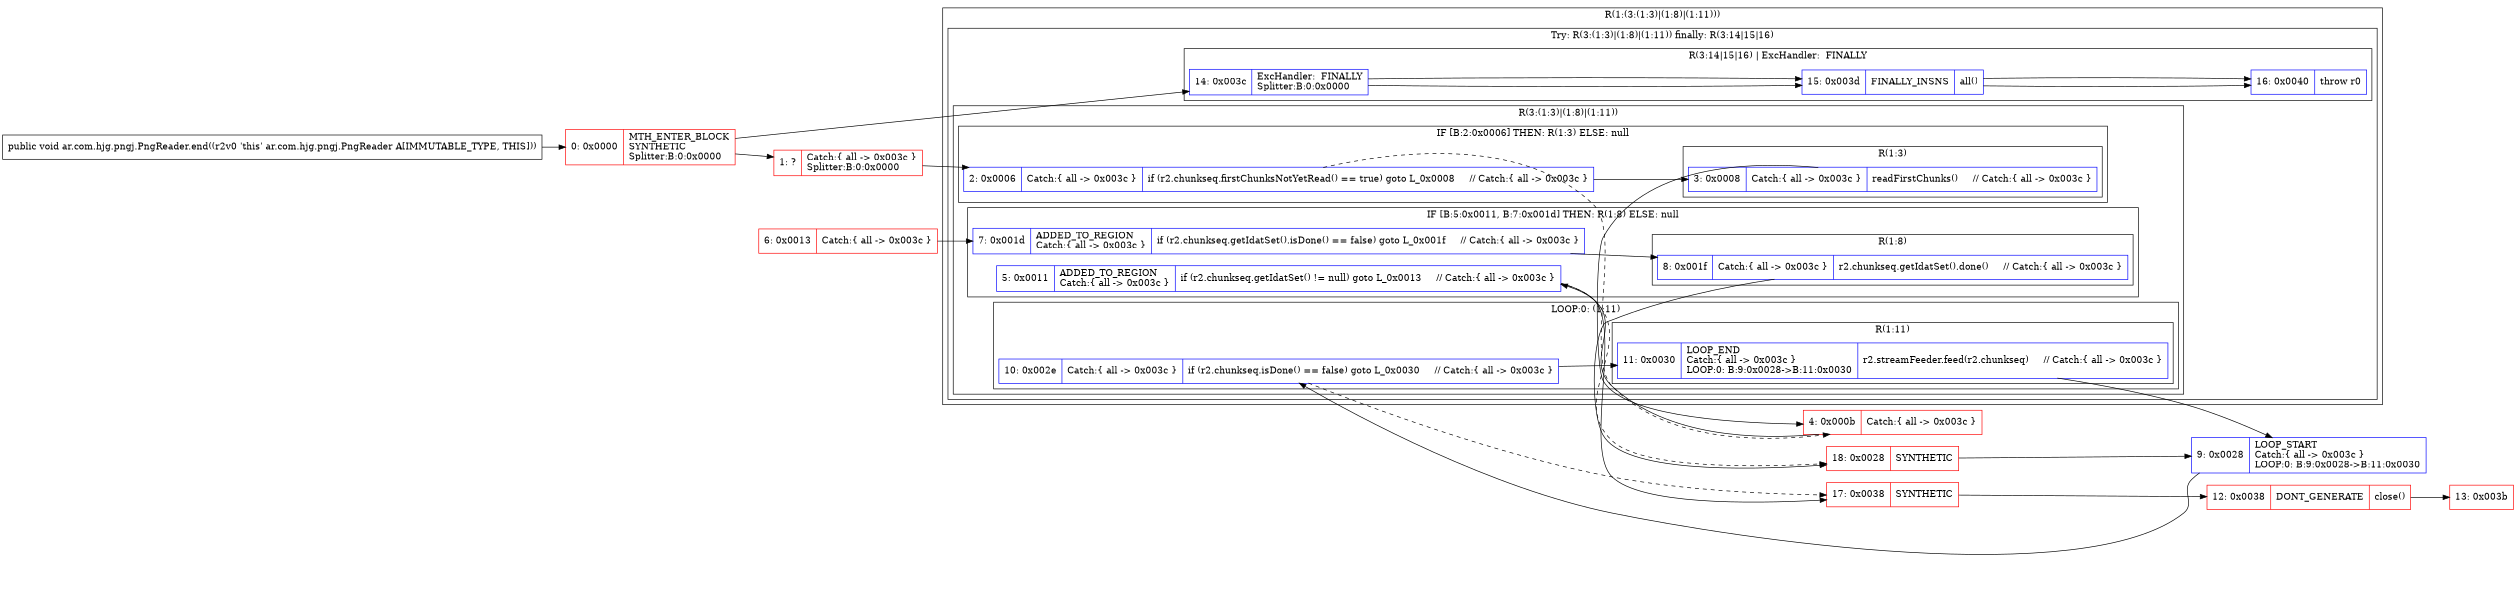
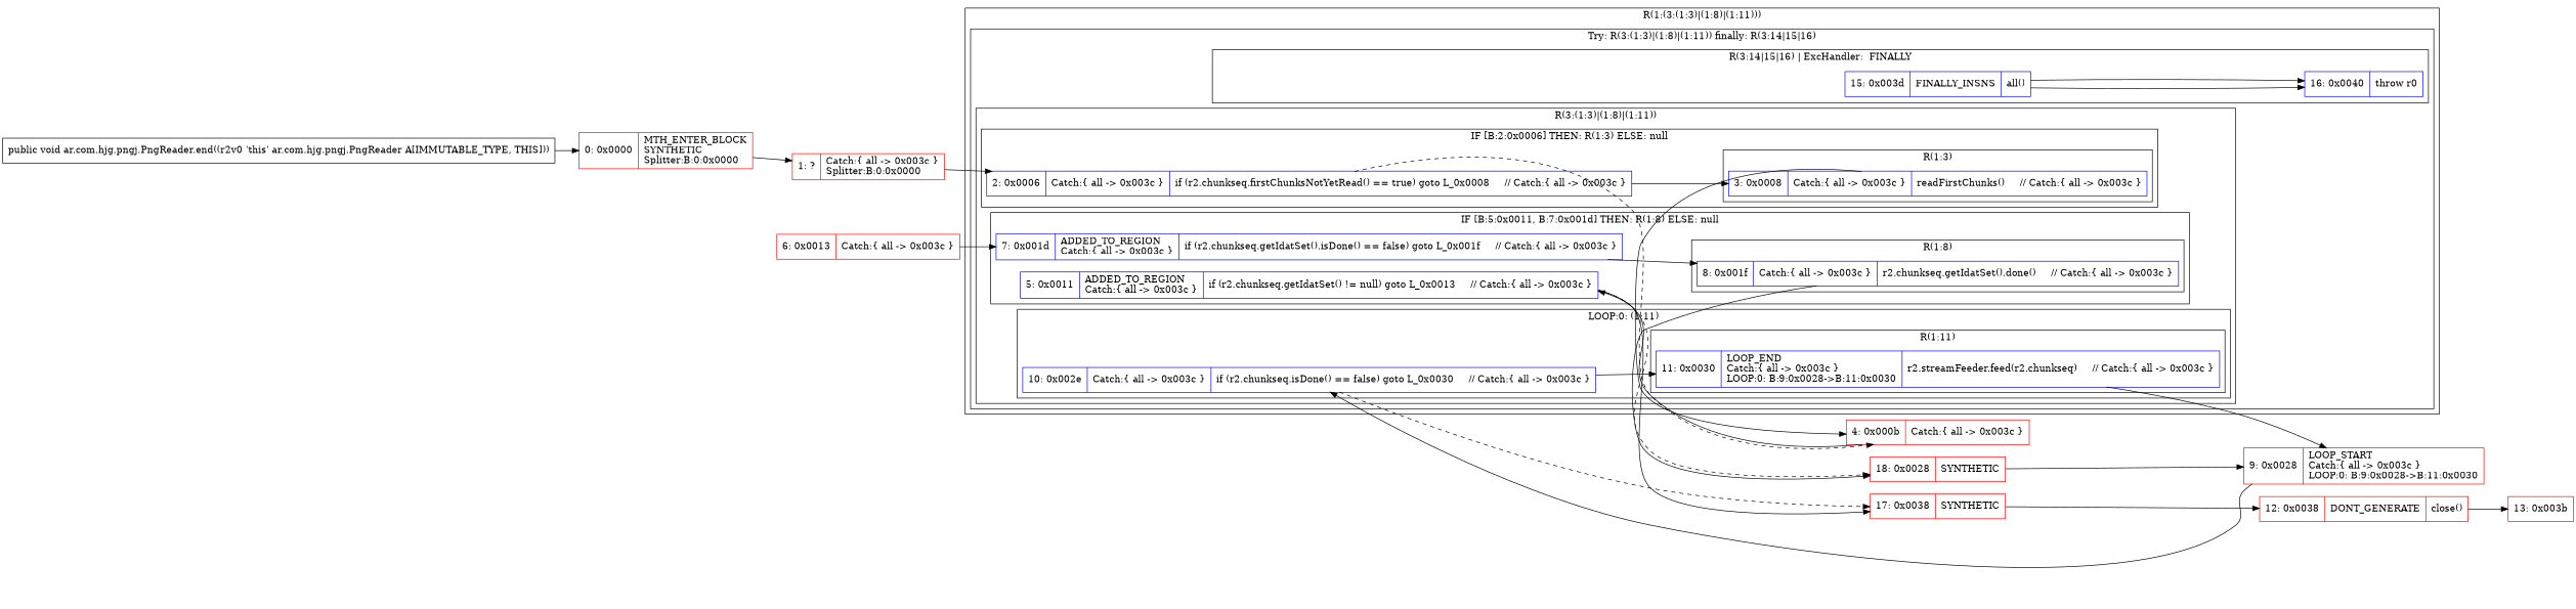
  digraph {
    rankdir=LR
    node [color=blue shape=record]
    n1 [label="{3\:\ 0x0008|Catch:\{ all \-\> 0x003c \}\l|readFirstChunks()     \/\/ Catch:\{ all \-\> 0x003c \}\l}"]
    n2 [label="{2\:\ 0x0006|Catch:\{ all \-\> 0x003c \}\l|if (r2.chunkseq.firstChunksNotYetRead() == true) goto L_0x0008     \/\/ Catch:\{ all \-\> 0x003c \}\l}"]
    n3 [label="{8\:\ 0x001f|Catch:\{ all \-\> 0x003c \}\l|r2.chunkseq.getIdatSet().done()     \/\/ Catch:\{ all \-\> 0x003c \}\l}"]
    n4 [label="{5\:\ 0x0011|ADDED_TO_REGION\lCatch:\{ all \-\> 0x003c \}\l|if (r2.chunkseq.getIdatSet() != null) goto L_0x0013     \/\/ Catch:\{ all \-\> 0x003c \}\l}"]
    n5 [label="{7\:\ 0x001d|ADDED_TO_REGION\lCatch:\{ all \-\> 0x003c \}\l|if (r2.chunkseq.getIdatSet().isDone() == false) goto L_0x001f     \/\/ Catch:\{ all \-\> 0x003c \}\l}"]
    n6 [label="{11\:\ 0x0030|LOOP_END\lCatch:\{ all \-\> 0x003c \}\lLOOP:0: B:9:0x0028\-\>B:11:0x0030\l|r2.streamFeeder.feed(r2.chunkseq)     \/\/ Catch:\{ all \-\> 0x003c \}\l}"]
    n7 [label="{10\:\ 0x002e|Catch:\{ all \-\> 0x003c \}\l|if (r2.chunkseq.isDone() == false) goto L_0x0030     \/\/ Catch:\{ all \-\> 0x003c \}\l}"]
-   n8 [label="{14\:\ 0x003c|ExcHandler:  FINALLY\lSplitter:B:0:0x0000\l}"]
    n9 [label="{15\:\ 0x003d|FINALLY_INSNS\l|all()\l}"]
    n10 [label="{16\:\ 0x0040|throw r0\l}"]
    n11 [color=red label="{4\:\ 0x000b|Catch:\{ all \-\> 0x003c \}\l}"]
    n12 [color=red label="{18\:\ 0x0028|SYNTHETIC\l}"]
    n13 [color=red label="{17\:\ 0x0038|SYNTHETIC\l}"]
-   n14 [label="{9\:\ 0x0028|LOOP_START\lCatch:\{ all \-\> 0x003c \}\lLOOP:0: B:9:0x0028\-\>B:11:0x0030\l}"]
+   n14 [color=red label="{9\:\ 0x0028|LOOP_START\lCatch:\{ all \-\> 0x003c \}\lLOOP:0: B:9:0x0028\-\>B:11:0x0030\l}"]
    n15 [color=red label="{6\:\ 0x0013|Catch:\{ all \-\> 0x003c \}\l}"]
    n16 [color=red label="{12\:\ 0x0038|DONT_GENERATE\l|close()\l}"]
    n17 [color=red label="{0\:\ 0x0000|MTH_ENTER_BLOCK\lSYNTHETIC\lSplitter:B:0:0x0000\l}"]
    n18 [color=red label="{1\:\ ?|Catch:\{ all \-\> 0x003c \}\lSplitter:B:0:0x0000\l}"]
    n19 [color=red label="{13\:\ 0x003b}"]
    n20 [label="{public void ar.com.hjg.pngj.PngReader.end((r2v0 'this' ar.com.hjg.pngj.PngReader A[IMMUTABLE_TYPE, THIS])) }" color=""]
    subgraph cluster_1 {
      label="R(1:(3:(1:3)|(1:8)|(1:11)))"
      subgraph cluster_2 {
        label="Try: R(3:(1:3)|(1:8)|(1:11)) finally: R(3:14|15|16)"
        subgraph cluster_3 {
          label="R(3:(1:3)|(1:8)|(1:11))"
          subgraph cluster_4 {
            label="IF [B:2:0x0006] THEN: R(1:3) ELSE: null"
            n2
            subgraph cluster_5 {
              label="R(1:3)"
              n1
            }
          }
          subgraph cluster_6 {
            label="IF [B:5:0x0011, B:7:0x001d] THEN: R(1:8) ELSE: null"
            n4
            n5
            subgraph cluster_7 {
              label="R(1:8)"
              n3
            }
          }
          subgraph cluster_8 {
            label="LOOP:0: (1:11)"
            n7
            subgraph cluster_9 {
              label="R(1:11)"
              n6
            }
          }
        }
        subgraph cluster_10 {
          label="R(3:14|15|16) | ExcHandler:  FINALLY\l"
-         n8
          n9
          n10
        }
      }
    }
    subgraph cluster_11 {
      label="R(3:14|15|16) | ExcHandler:  FINALLY\l"
    }
    n1 -> n11
    n2 -> n1
    n2 -> n11 [style=dashed]
    n3 -> n12
    n4 -> n12 [style=dashed]
    n4 -> n13
    n5 -> n3
    n6 -> n14
    n7 -> n6
    n7 -> n13 [style=dashed]
-   n8 -> n9
-   n8 -> n9
    n9 -> n10
    n9 -> n10
    n11 -> n4
    n12 -> n14
    n13 -> n16
    n14 -> n7
    n15 -> n5
    n16 -> n19
-   n17 -> n8
    n17 -> n18
    n18 -> n2
    n20 -> n17
  }
